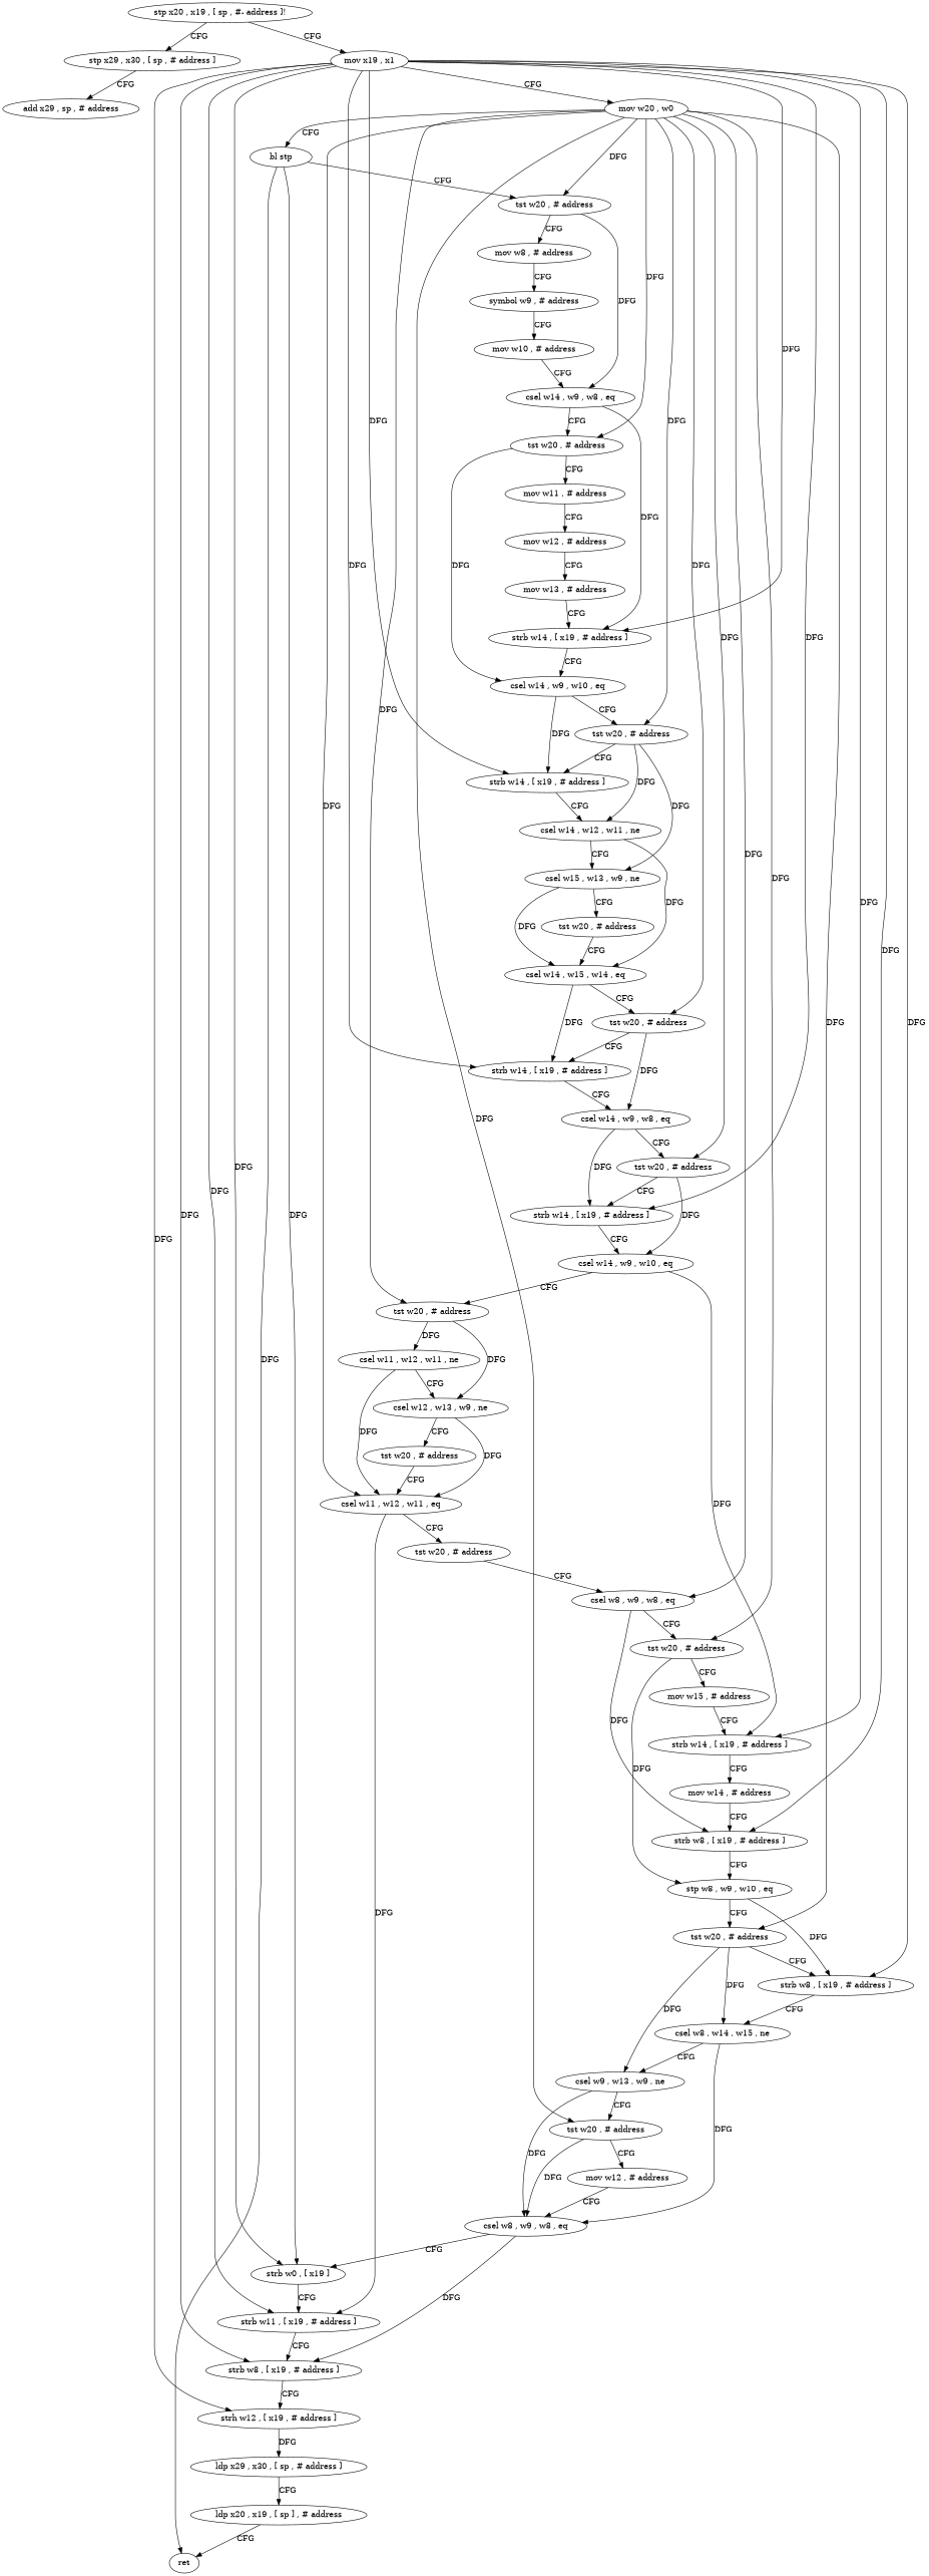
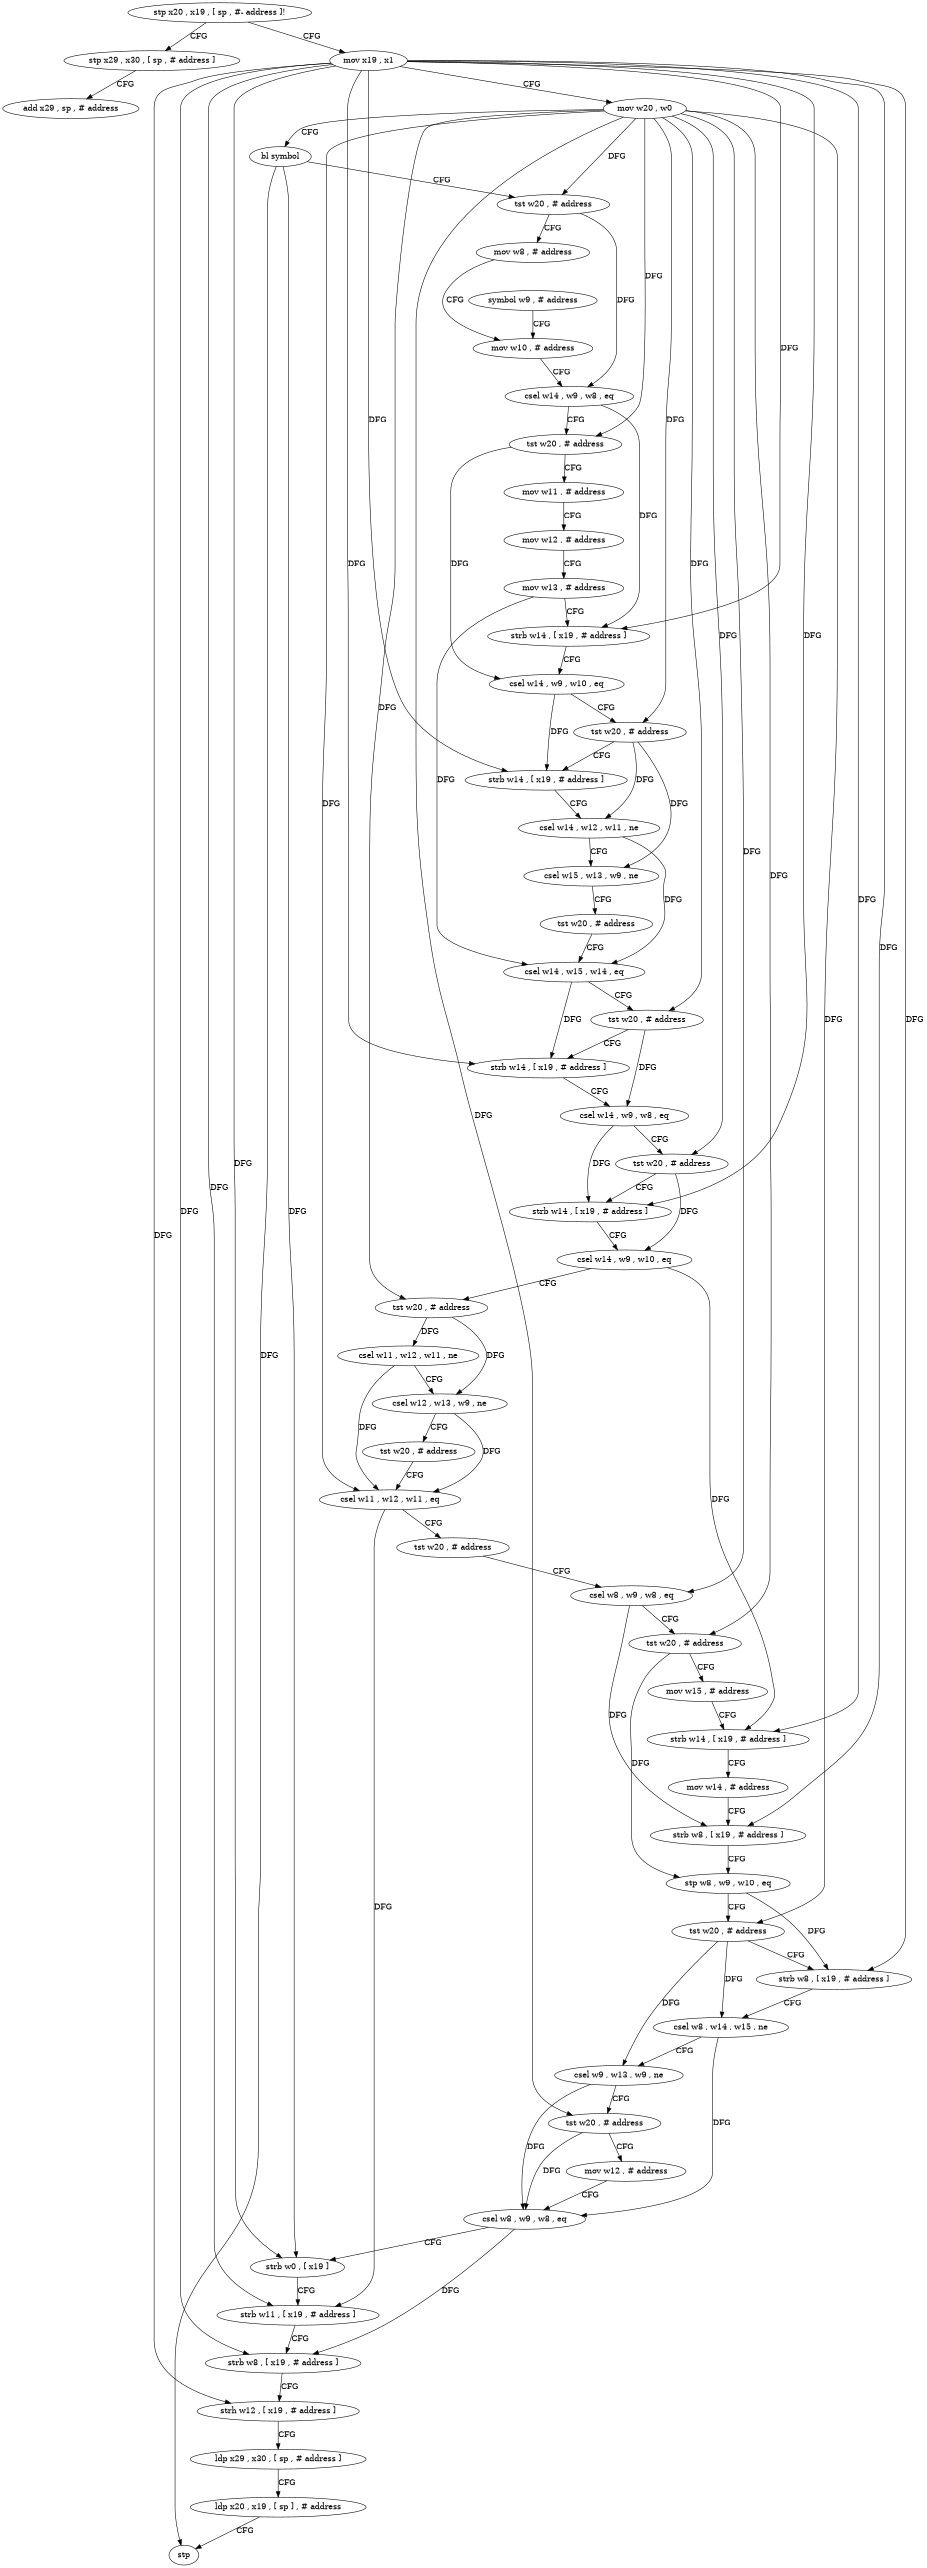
  digraph {
    n1 [label="stp x20 , x19 , [ sp , #- address ]!"]
    n2 [label="stp x29 , x30 , [ sp , # address ]"]
    n3 [label="mov x19 , x1"]
    n4 [label="add x29 , sp , # address"]
    n5 [label="mov w20 , w0"]
    n6 [label="strb w14 , [ x19 , # address ]"]
    n7 [label="strb w14 , [ x19 , # address ]"]
    n8 [label="strb w14 , [ x19 , # address ]"]
    n9 [label="strb w14 , [ x19 , # address ]"]
    n10 [label="strb w14 , [ x19 , # address ]"]
    n11 [label="strb w8 , [ x19 , # address ]"]
    n12 [label="strb w8 , [ x19 , # address ]"]
    n13 [label="strb w0 , [ x19 ]"]
    n14 [label="strb w11 , [ x19 , # address ]"]
    n15 [label="strb w8 , [ x19 , # address ]"]
    n16 [label="strh w12 , [ x19 , # address ]"]
-   n17 [label="bl stp"]
+   n17 [label="bl symbol"]
    n18 [label="tst w20 , # address"]
    n19 [label="tst w20 , # address"]
    n20 [label="tst w20 , # address"]
    n21 [label="tst w20 , # address"]
    n22 [label="tst w20 , # address"]
    n23 [label="tst w20 , # address"]
    n24 [label="csel w11 , w12 , w11 , eq"]
    n25 [label="csel w8 , w9 , w8 , eq"]
    n26 [label="tst w20 , # address"]
    n27 [label="tst w20 , # address"]
    n28 [label="tst w20 , # address"]
    n29 [label="csel w14 , w9 , w10 , eq"]
    n30 [label="csel w14 , w12 , w11 , ne"]
    n31 [label="csel w14 , w9 , w8 , eq"]
    n32 [label="csel w14 , w9 , w10 , eq"]
    n33 [label="mov w14 , # address"]
    n34 [label="stp w8 , w9 , w10 , eq"]
    n35 [label="csel w8 , w14 , w15 , ne"]
    n36 [label="ldp x29 , x30 , [ sp , # address ]"]
-   n37 [label=ret]
+   n37 [label=stp]
    n38 [label="mov w8 , # address"]
    n39 [label="csel w14 , w9 , w8 , eq"]
    n40 [label="mov w11 , # address"]
    n41 [label="csel w15 , w13 , w9 , ne"]
    n42 [label="csel w14 , w15 , w14 , eq"]
    n43 [label="csel w11 , w12 , w11 , ne"]
    n44 [label="csel w12 , w13 , w9 , ne"]
    n45 [label="tst w20 , # address"]
    n46 [label="mov w15 , # address"]
    n47 [label="csel w9 , w13 , w9 , ne"]
    n48 [label="csel w8 , w9 , w8 , eq"]
    n49 [label="mov w12 , # address"]
    n50 [label="symbol w9 , # address"]
    n51 [label="mov w10 , # address"]
    n52 [label="mov w12 , # address"]
    n53 [label="mov w13 , # address"]
    n54 [label="tst w20 , # address"]
    n55 [label="tst w20 , # address"]
    n56 [label="ldp x20 , x19 , [ sp ] , # address"]
    n1 -> n2 [label=CFG]
    n1 -> n3 [label=CFG]
    n2 -> n4 [label=CFG]
    n3 -> n5 [label=CFG]
    n3 -> n6 [label=DFG]
    n3 -> n7 [label=DFG]
    n3 -> n8 [label=DFG]
    n3 -> n9 [label=DFG]
    n3 -> n10 [label=DFG]
    n3 -> n11 [label=DFG]
    n3 -> n12 [label=DFG]
    n3 -> n13 [label=DFG]
    n3 -> n14 [label=DFG]
    n3 -> n15 [label=DFG]
    n3 -> n16 [label=DFG]
    n5 -> n17 [label=CFG]
    n5 -> n18 [label=DFG]
    n5 -> n19 [label=DFG]
    n5 -> n20 [label=DFG]
    n5 -> n21 [label=DFG]
    n5 -> n22 [label=DFG]
    n5 -> n23 [label=DFG]
    n5 -> n24 [label=DFG]
    n5 -> n25 [label=DFG]
    n5 -> n26 [label=DFG]
    n5 -> n27 [label=DFG]
    n5 -> n28 [label=DFG]
    n6 -> n29 [label=CFG]
    n7 -> n30 [label=CFG]
    n8 -> n31 [label=CFG]
    n9 -> n32 [label=CFG]
    n10 -> n33 [label=CFG]
    n11 -> n34 [label=CFG]
    n12 -> n35 [label=CFG]
    n13 -> n14 [label=CFG]
    n14 -> n15 [label=CFG]
    n15 -> n16 [label=CFG]
-   n16 -> n36 [label=DFG]
+   n16 -> n36 [label=CFG]
    n17 -> n13 [label=DFG]
    n17 -> n18 [label=CFG]
    n17 -> n37 [label=DFG]
    n18 -> n38 [label=CFG]
    n18 -> n39 [label=DFG]
    n19 -> n29 [label=DFG]
    n19 -> n40 [label=CFG]
    n20 -> n7 [label=CFG]
    n20 -> n30 [label=DFG]
    n20 -> n41 [label=DFG]
    n21 -> n8 [label=CFG]
    n21 -> n31 [label=DFG]
    n22 -> n9 [label=CFG]
    n22 -> n32 [label=DFG]
    n23 -> n43 [label=DFG]
    n23 -> n44 [label=DFG]
    n24 -> n14 [label=DFG]
    n24 -> n45 [label=CFG]
    n25 -> n11 [label=DFG]
    n25 -> n26 [label=CFG]
    n26 -> n34 [label=DFG]
    n26 -> n46 [label=CFG]
    n27 -> n12 [label=CFG]
    n27 -> n35 [label=DFG]
    n27 -> n47 [label=DFG]
    n28 -> n48 [label=DFG]
    n28 -> n49 [label=CFG]
    n29 -> n7 [label=DFG]
    n29 -> n20 [label=CFG]
    n30 -> n41 [label=CFG]
    n30 -> n42 [label=DFG]
    n31 -> n9 [label=DFG]
    n31 -> n22 [label=CFG]
    n32 -> n10 [label=DFG]
    n32 -> n23 [label=CFG]
    n33 -> n11 [label=CFG]
    n34 -> n12 [label=DFG]
    n34 -> n27 [label=CFG]
    n35 -> n47 [label=CFG]
    n35 -> n48 [label=DFG]
    n36 -> n56 [label=CFG]
-   n38 -> n50 [label=CFG]
+   n38 -> n51 [label=CFG]
    n39 -> n6 [label=DFG]
    n39 -> n19 [label=CFG]
    n40 -> n52 [label=CFG]
-   n41 -> n42 [label=DFG]
+   n53 -> n42 [label=DFG]
    n41 -> n54 [label=CFG]
    n42 -> n8 [label=DFG]
    n42 -> n21 [label=CFG]
    n43 -> n24 [label=DFG]
    n43 -> n44 [label=CFG]
    n44 -> n24 [label=DFG]
    n44 -> n55 [label=CFG]
    n45 -> n25 [label=CFG]
    n46 -> n10 [label=CFG]
    n47 -> n28 [label=CFG]
    n47 -> n48 [label=DFG]
    n48 -> n13 [label=CFG]
    n48 -> n15 [label=DFG]
    n49 -> n48 [label=CFG]
    n50 -> n51 [label=CFG]
    n51 -> n39 [label=CFG]
    n52 -> n53 [label=CFG]
    n53 -> n6 [label=CFG]
    n54 -> n42 [label=CFG]
    n55 -> n24 [label=CFG]
    n56 -> n37 [label=CFG]
  }
